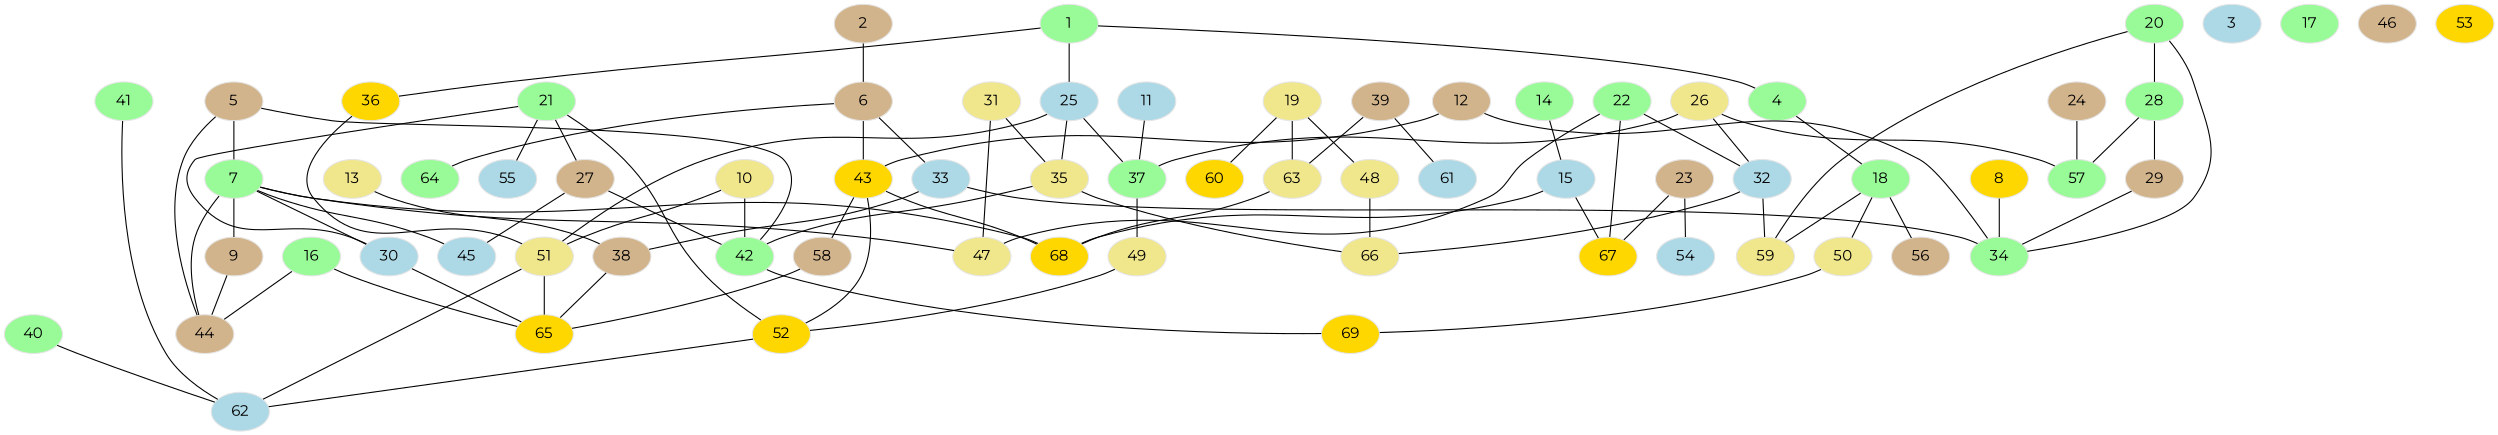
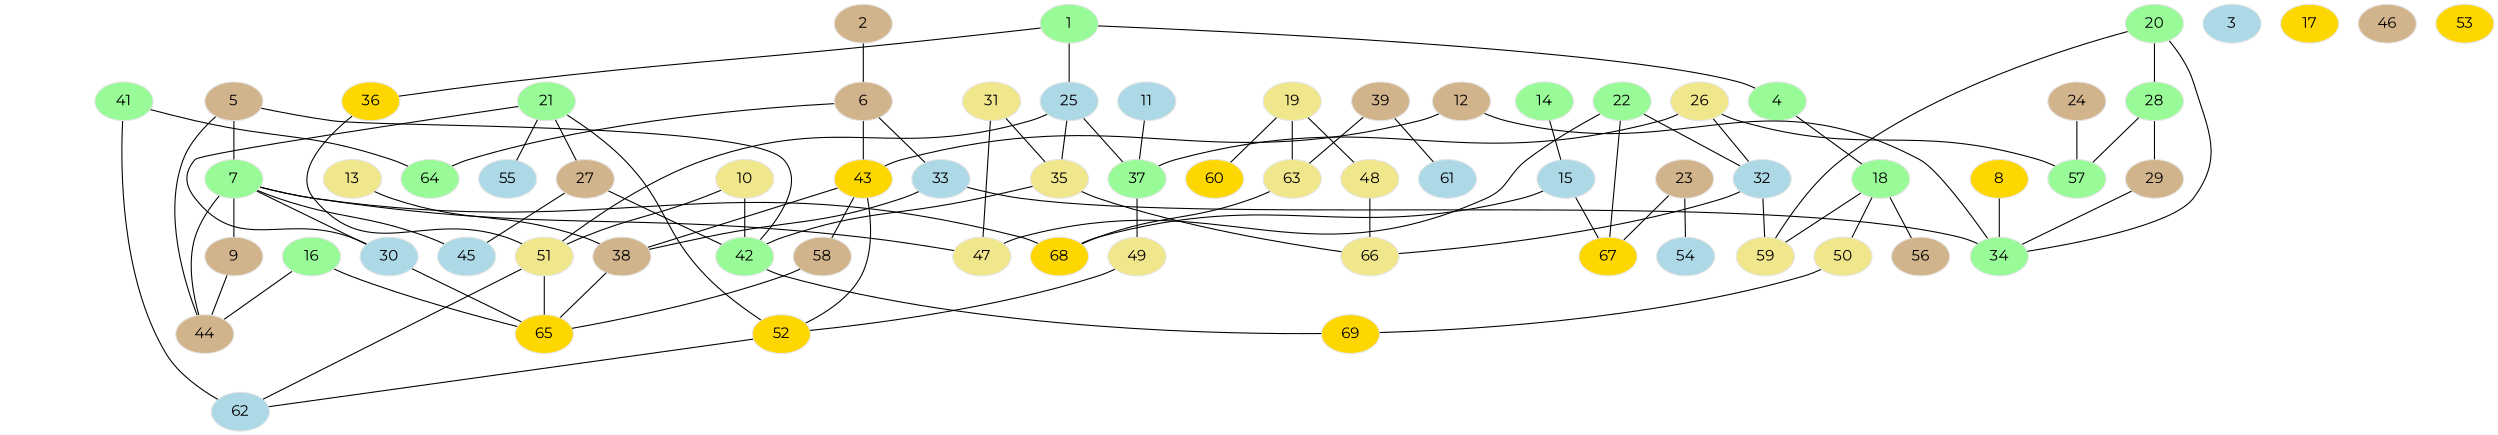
  graph {
    fontname=Montserrat
    node [color=gray90 fillcolor=palegreen fontname=Montserrat style=filled]
    edge [fontname=Montserrat]
    1
    4
    25 [fillcolor=lightblue]
    36 [fillcolor=gold]
    18
    51 [fillcolor=khaki]
    37
    35 [fillcolor=khaki]
    2 [fillcolor=tan]
    6 [fillcolor=tan]
    33 [fillcolor=lightblue]
    43 [fillcolor=gold]
    64
    3 [fillcolor=lightblue]
    50 [fillcolor=khaki]
    56 [fillcolor=tan]
    59 [fillcolor=khaki]
    5 [fillcolor=tan]
    7
    42
    44 [fillcolor=tan]
    9 [fillcolor=tan]
    30 [fillcolor=lightblue]
    45 [fillcolor=lightblue]
    47 [fillcolor=khaki]
    68 [fillcolor=gold]
    69 [fillcolor=gold]
    34
    38 [fillcolor=tan]
    52 [fillcolor=gold]
    58 [fillcolor=tan]
    65 [fillcolor=gold]
    8 [fillcolor=gold]
    10 [fillcolor=khaki]
    62 [fillcolor=lightblue]
    11 [fillcolor=lightblue]
    49 [fillcolor=khaki]
    12 [fillcolor=tan]
    13 [fillcolor=khaki]
    15 [fillcolor=lightblue]
    14
    67 [fillcolor=gold]
    16
-   17
+   17 [fillcolor=gold]
    19 [fillcolor=khaki]
    48 [fillcolor=khaki]
    60 [fillcolor=gold]
    63 [fillcolor=khaki]
    66 [fillcolor=khaki]
    20
    28
    57
    29 [fillcolor=tan]
    21
    27 [fillcolor=tan]
    55 [fillcolor=lightblue]
    22
    32 [fillcolor=lightblue]
    23 [fillcolor=tan]
    54 [fillcolor=lightblue]
    24 [fillcolor=tan]
    26 [fillcolor=khaki]
    31 [fillcolor=khaki]
    39 [fillcolor=tan]
    61 [fillcolor=lightblue]
-   40
    41
    46 [fillcolor=tan]
    53 [fillcolor=gold]
    1 -- 4
    1 -- 25
    1 -- 36
    4 -- 18
    25 -- 51
    25 -- 37
    25 -- 35
    36 -- 51
    18 -- 50
    18 -- 56
    18 -- 59
    51 -- 65
    51 -- 62
    37 -- 49
    35 -- 42
    35 -- 66
    2 -- 6
    6 -- 33
    6 -- 43
    6 -- 64
    33 -- 34
    33 -- 38
-   43 -- 68
+   43 -- 38
    43 -- 52
    43 -- 58
    50 -- 69
    5 -- 7
    5 -- 42
    5 -- 44
    7 -- 44
    7 -- 9
    7 -- 30
    7 -- 45
    7 -- 47
    7 -- 68
    42 -- 69
    9 -- 44
    30 -- 65
    38 -- 65
    52 -- 62
    58 -- 65
    8 -- 34
    10 -- 51
    10 -- 42
    11 -- 37
    49 -- 52
    12 -- 43
    12 -- 34
    13 -- 38
    15 -- 68
    15 -- 67
    14 -- 15
    16 -- 44
    16 -- 65
    19 -- 48
    19 -- 60
    19 -- 63
    48 -- 66
    63 -- 68
    20 -- 59
    20 -- 34
    20 -- 28
    28 -- 57
    28 -- 29
    29 -- 34
    21 -- 30
    21 -- 52
    21 -- 27
    21 -- 55
    27 -- 42
    27 -- 45
    22 -- 47
    22 -- 67
    22 -- 32
    32 -- 59
    32 -- 66
    23 -- 67
    23 -- 54
    24 -- 57
    26 -- 37
    26 -- 57
    26 -- 32
    31 -- 35
    31 -- 47
    39 -- 63
    39 -- 61
-   40 -- 62
+   41 -- 64
    41 -- 62
  }
